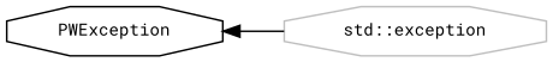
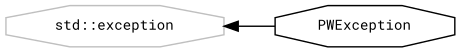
  digraph {
    rankdir=LR
    fontname="Roboto Mono"
    node [fillcolor=white fontname="Roboto Mono" fontsize=10 shape=octagon style=filled]
    n1 [color=grey75 height=0.2 label="std::exception" width=0.4]
    n2 [color=black height=0.2 label=PWException width=0.4]
-   n2 -> n1 [color=black dir=back fontname="Roboto Mono" fontsize=10 labelfontname=Helvetica labelfontsize=10 style=solid]
+   n1 -> n2 [color=black dir=back fontname="Roboto Mono" fontsize=10 labelfontname=Helvetica labelfontsize=10 style=solid]
  }
